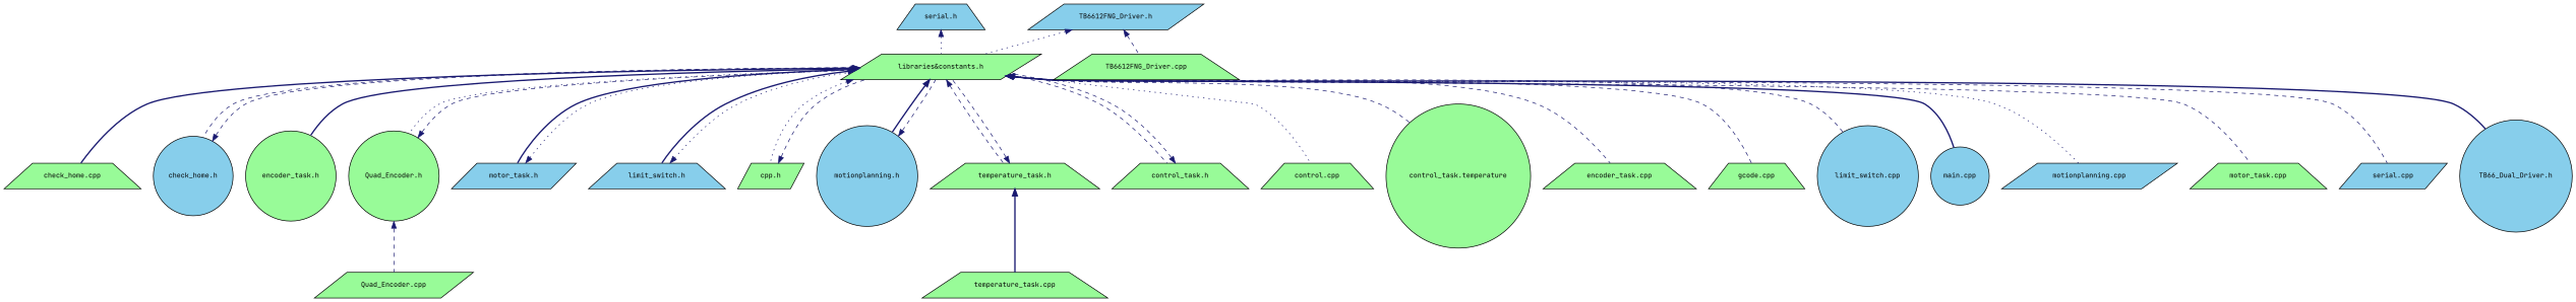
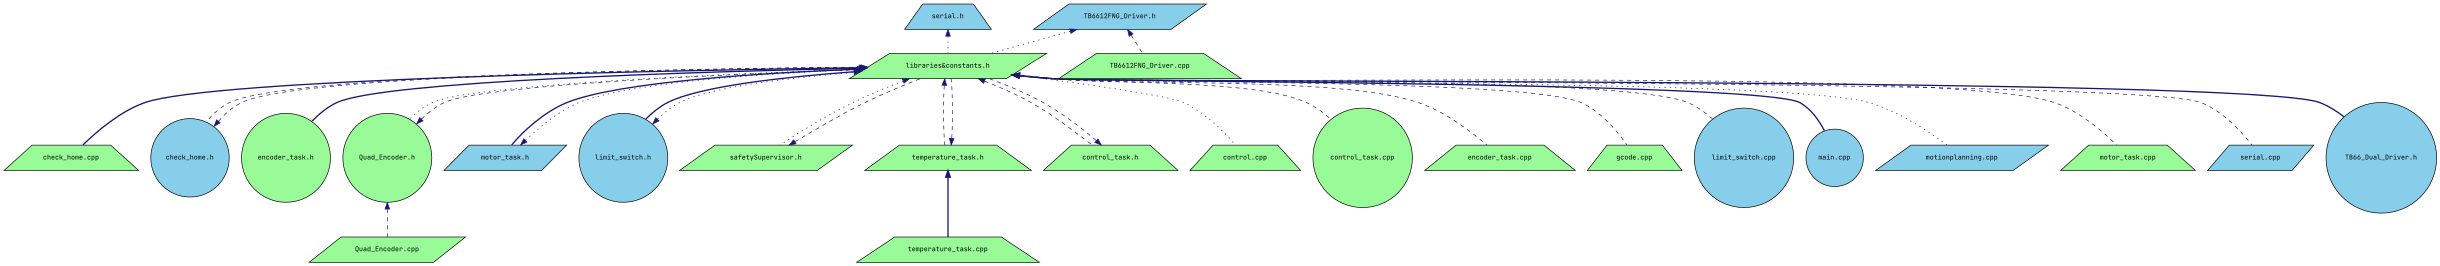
  digraph {
    fontname="JetBrains Mono"
    node [color=black fillcolor=palegreen fontname="JetBrains Mono" fontsize=10 shape=trapezium style=filled]
    edge [color=midnightblue dir=back fontname="JetBrains Mono" fontsize=10 labelfontname=Helvetica labelfontsize=10 style=dashed]
    n1 [fontcolor=black height=0.2 label="libraries&constants.h" shape=parallelogram width=0.4]
    n2 [height=0.2 label="check_home.cpp" width=0.4]
    n3 [fillcolor=skyblue height=0.2 label="check_home.h" shape=circle width=0.4]
    n4 [height=0.2 label="encoder_task.h" shape=circle width=0.4]
    n5 [height=0.2 label="Quad_Encoder.h" shape=circle width=0.4]
    n6 [fillcolor=skyblue height=0.2 label="motor_task.h" shape=parallelogram width=0.4]
-   n7 [fillcolor=skyblue height=0.2 label="limit_switch.h" width=0.4]
-   n8 [height=0.2 label="cpp.h" shape=parallelogram width=0.4]
-   n9 [fillcolor=skyblue height=0.2 label="motionplanning.h" shape=circle width=0.4]
+   n7 [fillcolor=skyblue height=0.2 label="limit_switch.h" shape=circle width=0.4]
+   n8 [height=0.2 label="safetySupervisor.h" shape=parallelogram width=0.4]
    n10 [height=0.2 label="temperature_task.h" width=0.4]
    n11 [height=0.2 label="control_task.h" width=0.4]
    n12 [height=0.2 label="control.cpp" width=0.4]
-   n13 [height=0.2 label="control_task.temperature" shape=circle width=0.4]
+   n13 [height=0.2 label="control_task.cpp" shape=circle width=0.4]
    n14 [height=0.2 label="encoder_task.cpp" width=0.4]
    n15 [height=0.2 label="gcode.cpp" width=0.4]
    n16 [fillcolor=skyblue height=0.2 label="limit_switch.cpp" shape=circle width=0.4]
    n17 [fillcolor=skyblue height=0.2 label="main.cpp" shape=circle width=0.4]
    n18 [fillcolor=skyblue height=0.2 label="motionplanning.cpp" shape=parallelogram width=0.4]
    n19 [height=0.2 label="motor_task.cpp" width=0.4]
    n20 [fillcolor=skyblue height=0.2 label="serial.cpp" shape=parallelogram width=0.4]
    n21 [fillcolor=skyblue height=0.2 label="TB66_Dual_Driver.h" shape=circle width=0.4]
    n22 [height=0.2 label="Quad_Encoder.cpp" shape=parallelogram width=0.4]
    n23 [fillcolor=skyblue height=0.2 label="TB6612FNG_Driver.h" shape=parallelogram width=0.4]
    n24 [height=0.2 label="TB6612FNG_Driver.cpp" width=0.4]
    n25 [fillcolor=skyblue height=0.2 label="serial.h" width=0.4]
    n26 [height=0.2 label="temperature_task.cpp" width=0.4]
    n1 -> n2 [style=bold]
    n1 -> n3
    n1 -> n4 [style=bold]
    n1 -> n5 [style=dotted]
    n1 -> n6 [style=bold]
    n1 -> n7 [style=bold]
    n1 -> n8 [style=dotted]
-   n1 -> n9 [style=bold]
    n1 -> n10
    n1 -> n11
    n1 -> n12 [style=dotted]
    n1 -> n13
    n1 -> n14
    n1 -> n15
    n1 -> n16
    n1 -> n17 [style=bold]
    n1 -> n18 [style=dotted]
    n1 -> n19
    n1 -> n20
    n1 -> n21 [style=bold]
    n3 -> n1
    n5 -> n1
    n5 -> n22
    n6 -> n1 [style=dotted]
    n7 -> n1 [style=dotted]
    n8 -> n1
-   n9 -> n1
    n10 -> n1
    n10 -> n26 [style=bold]
    n11 -> n1
    n23 -> n1 [style=dotted]
    n23 -> n24
    n25 -> n1 [style=dotted]
  }
